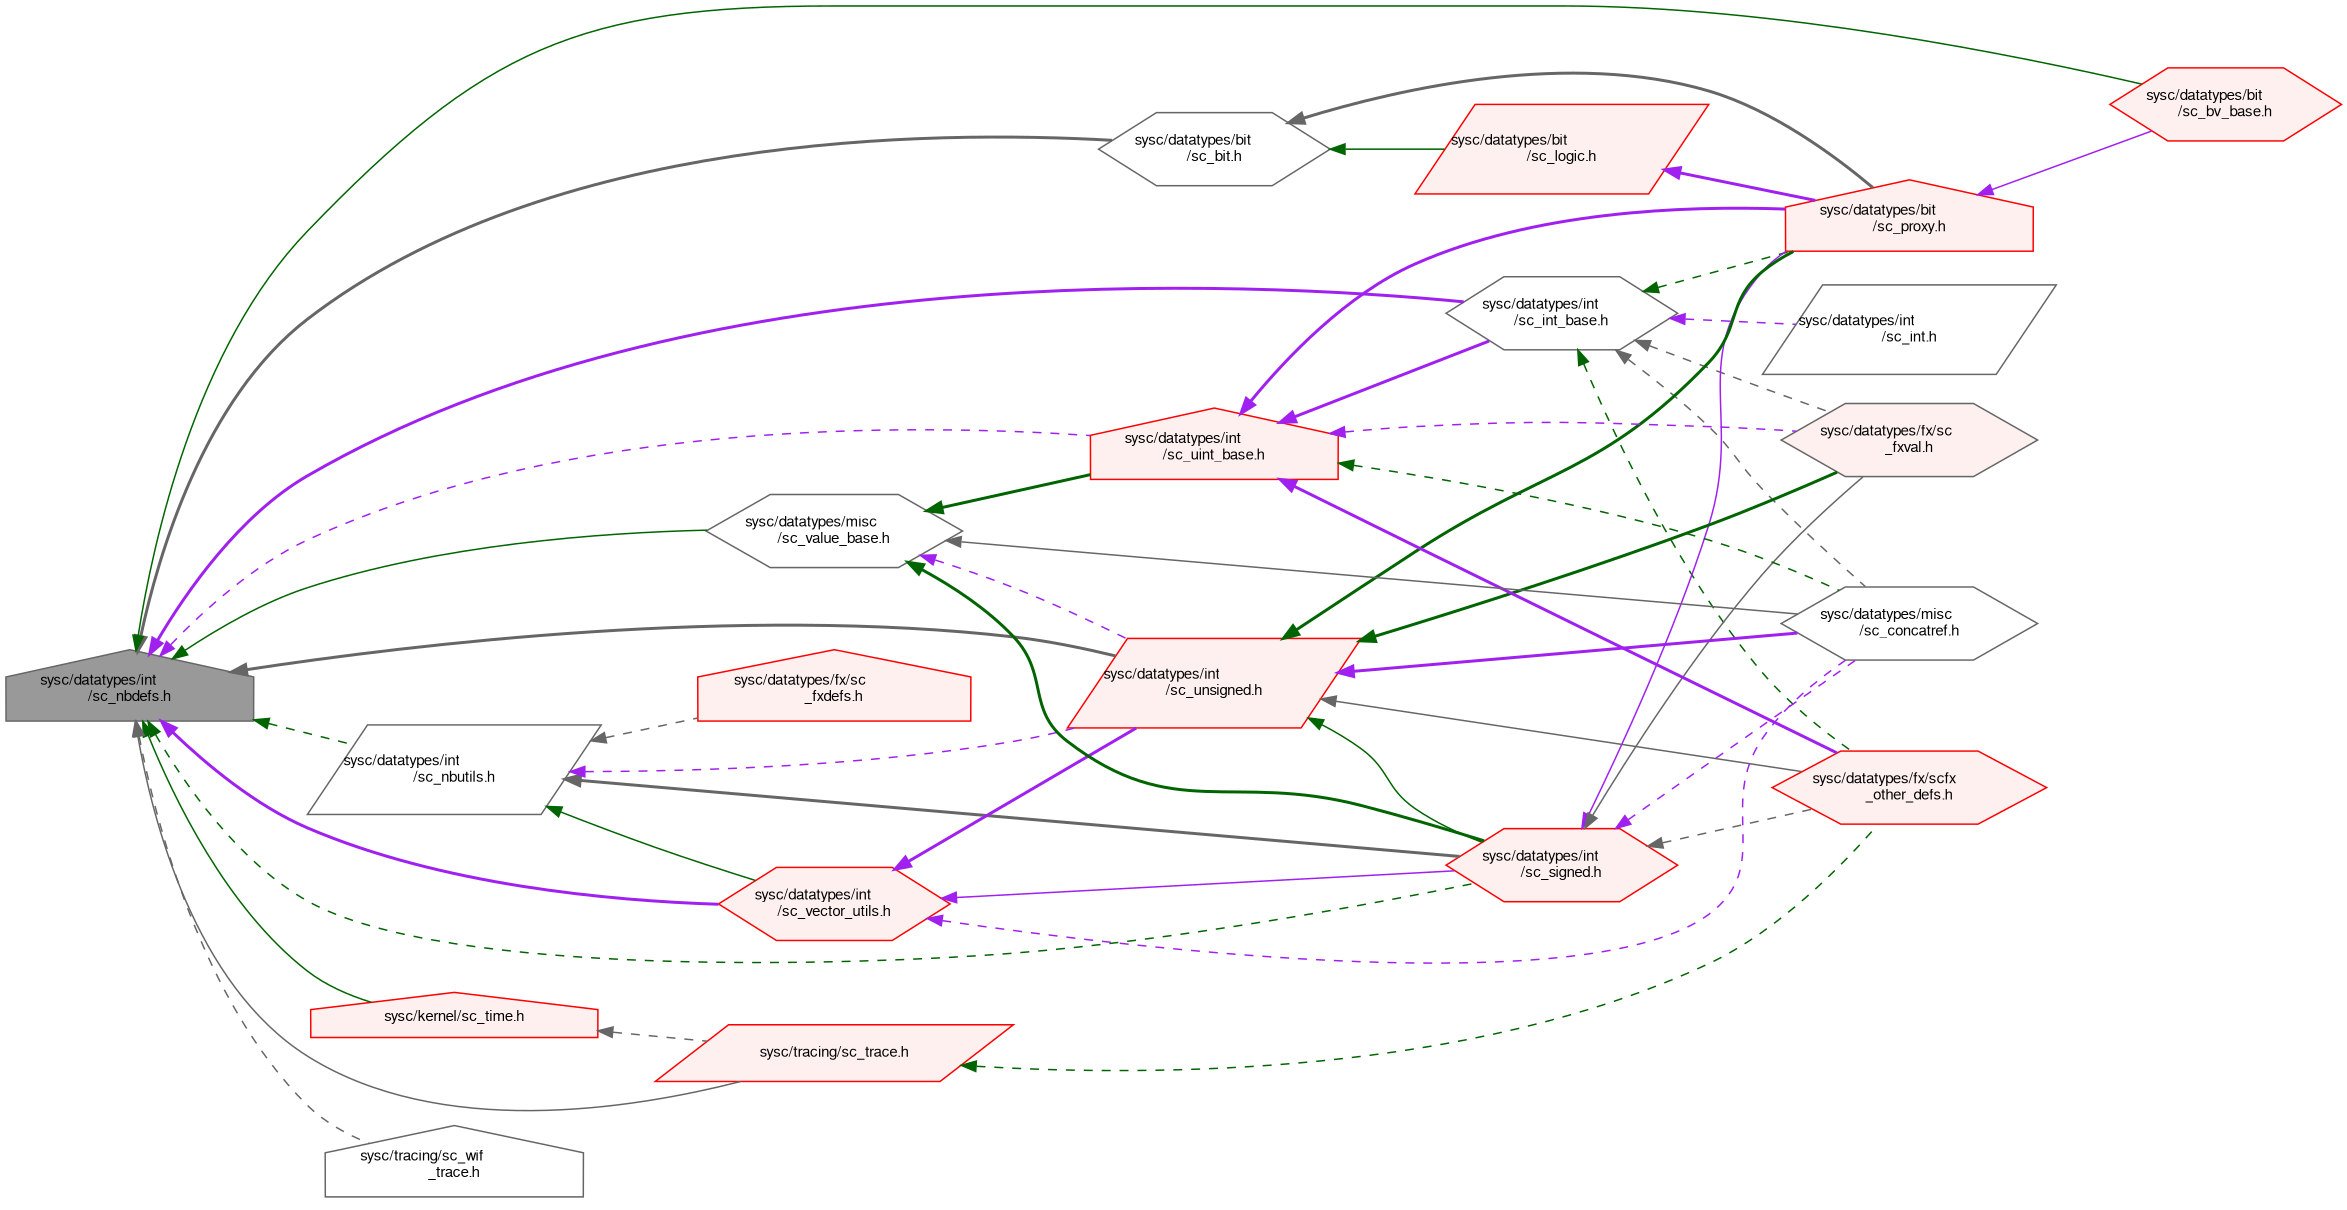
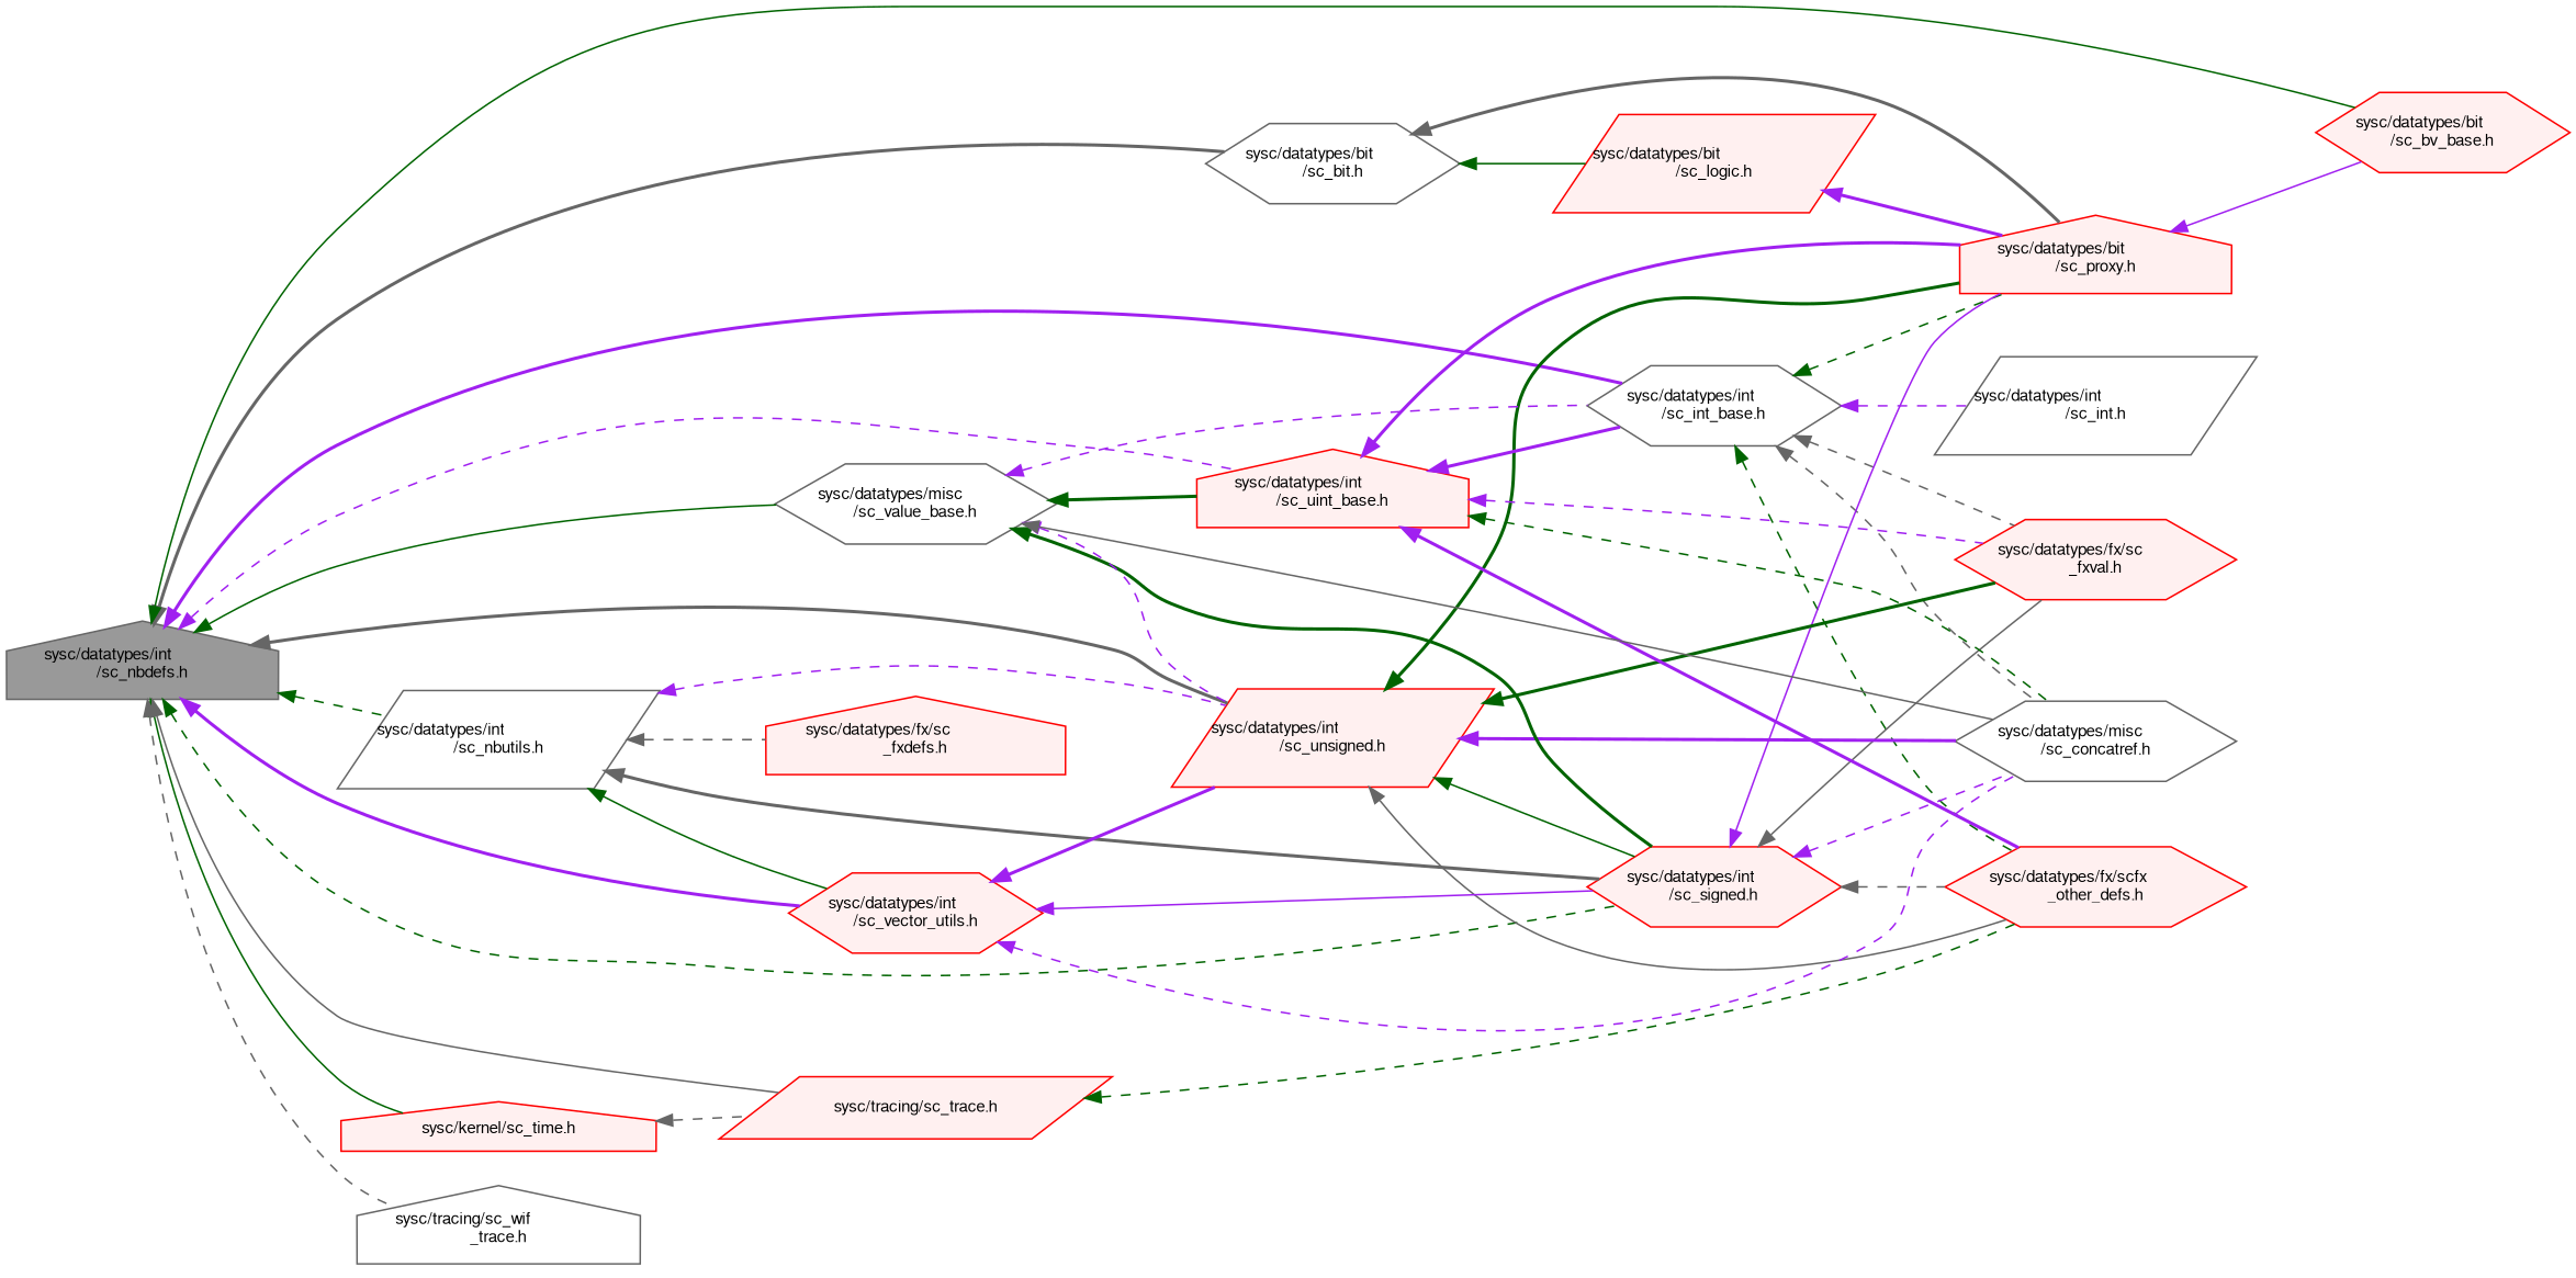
  digraph {
    rankdir=LR
    node [color=red fillcolor="#FFF0F0" fontname=FreeSans fontsize=10 shape=hexagon style=filled]
    edge [color=purple dir=back fontname=FreeSans fontsize=10 labelfontname=FreeSans labelfontsize=10 style=dashed]
    n1 [color=gray40 fillcolor=grey60 fontcolor=black height=0.2 label="sysc/datatypes/int\l/sc_nbdefs.h" shape=house width=0.4]
    n2 [color=grey40 fillcolor=white height=0.2 label="sysc/datatypes/bit\l/sc_bit.h" width=0.4]
    n3 [height=0.2 label="sysc/datatypes/bit\l/sc_bv_base.h" width=0.4]
    n4 [color=grey40 fillcolor=white height=0.2 label="sysc/datatypes/int\l/sc_int_base.h" width=0.4]
    n5 [color=grey40 fillcolor=white height=0.2 label="sysc/datatypes/int\l/sc_nbutils.h" shape=parallelogram width=0.4]
    n6 [height=0.2 label="sysc/datatypes/int\l/sc_signed.h" width=0.4]
    n7 [height=0.2 label="sysc/datatypes/int\l/sc_unsigned.h" shape=parallelogram width=0.4]
    n8 [height=0.2 label="sysc/datatypes/int\l/sc_vector_utils.h" width=0.4]
    n9 [height=0.2 label="sysc/datatypes/int\l/sc_uint_base.h" shape=house width=0.4]
    n10 [color=grey40 fillcolor=white height=0.2 label="sysc/datatypes/misc\l/sc_value_base.h" width=0.4]
    n11 [height=0.2 label="sysc/kernel/sc_time.h" shape=house width=0.4]
    n12 [height=0.2 label="sysc/tracing/sc_trace.h" shape=parallelogram width=0.4]
    n13 [color=grey40 fillcolor=white height=0.2 label="sysc/tracing/sc_wif\l_trace.h" shape=house width=0.4]
    n14 [height=0.2 label="sysc/datatypes/bit\l/sc_logic.h" shape=parallelogram width=0.4]
    n15 [height=0.2 label="sysc/datatypes/bit\l/sc_proxy.h" shape=house width=0.4]
-   n16 [color=grey40 height=0.2 label="sysc/datatypes/fx/sc\l_fxval.h" width=0.4]
+   n16 [height=0.2 label="sysc/datatypes/fx/sc\l_fxval.h" width=0.4]
    n17 [height=0.2 label="sysc/datatypes/fx/scfx\l_other_defs.h" width=0.4]
    n18 [color=grey40 fillcolor=white height=0.2 label="sysc/datatypes/int\l/sc_int.h" shape=parallelogram width=0.4]
    n19 [color=grey40 fillcolor=white height=0.2 label="sysc/datatypes/misc\l/sc_concatref.h" width=0.4]
    n20 [height=0.2 label="sysc/datatypes/fx/sc\l_fxdefs.h" shape=house width=0.4]
    n1 -> n2 [color=gray40 style=bold]
    n1 -> n3 [color=darkgreen style=solid]
    n1 -> n4 [style=bold]
    n1 -> n5 [color=darkgreen]
    n1 -> n6 [color=darkgreen]
    n1 -> n7 [color=gray40 style=bold]
    n1 -> n8 [style=bold]
    n1 -> n9
    n1 -> n10 [color=darkgreen style=solid]
    n1 -> n11 [color=darkgreen style=solid]
    n1 -> n12 [color=gray40 style=solid]
    n1 -> n13 [color=gray40]
    n2 -> n14 [color=darkgreen style=solid]
    n2 -> n15 [color=gray40 style=bold]
    n4 -> n15 [color=darkgreen]
    n4 -> n16 [color=gray40]
    n4 -> n17 [color=darkgreen]
    n4 -> n18
    n4 -> n19 [color=gray40]
    n5 -> n6 [color=gray40 style=bold]
    n5 -> n7
    n5 -> n8 [color=darkgreen style=solid]
    n5 -> n20 [color=gray40]
    n6 -> n15 [style=solid]
    n6 -> n16 [color=gray40 style=solid]
    n6 -> n17 [color=gray40]
    n6 -> n19
    n7 -> n6 [color=darkgreen style=solid]
    n7 -> n15 [color=darkgreen style=bold]
    n7 -> n16 [color=darkgreen style=bold]
    n7 -> n17 [color=gray40 style=solid]
    n7 -> n19 [style=bold]
    n8 -> n6 [style=solid]
    n8 -> n7 [style=bold]
    n8 -> n19
    n9 -> n4 [style=bold]
    n9 -> n15 [style=bold]
    n9 -> n16
    n9 -> n17 [style=bold]
    n9 -> n19 [color=darkgreen]
+   n10 -> n4
    n10 -> n6 [color=darkgreen style=bold]
    n10 -> n7
    n10 -> n9 [color=darkgreen style=bold]
    n10 -> n19 [color=gray40 style=solid]
    n11 -> n12 [color=gray40]
    n12 -> n17 [color=darkgreen]
    n14 -> n15 [style=bold]
    n15 -> n3 [style=solid]
  }
